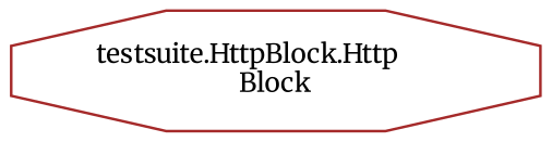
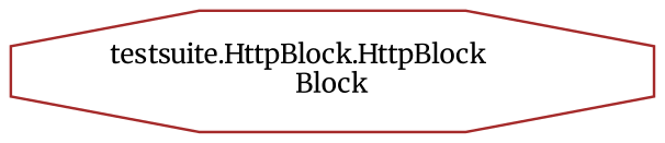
  digraph {
    rankdir=LR
    fontname=Merriweather
-   n1 [color=brown fillcolor=white fontname=Merriweather fontsize=10 height=0.2 label="testsuite.HttpBlock.Http\lBlock" shape=octagon style=filled width=0.4]
+   n1 [color=brown fillcolor=white fontname=Merriweather fontsize=10 height=0.2 label="testsuite.HttpBlock.HttpBlock\lBlock" shape=octagon style=filled width=0.4]
  }
